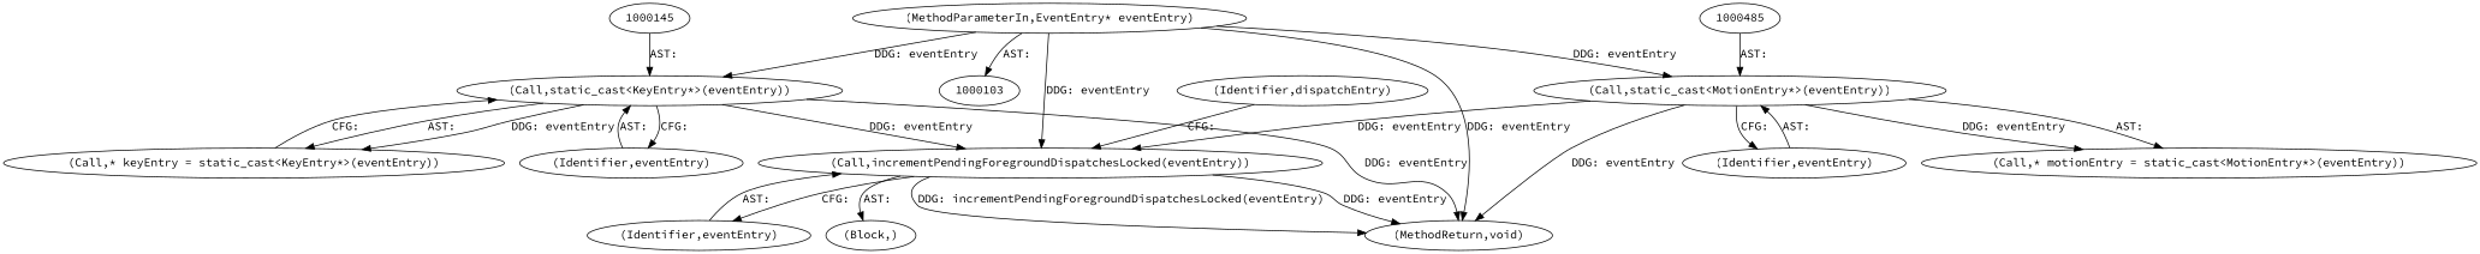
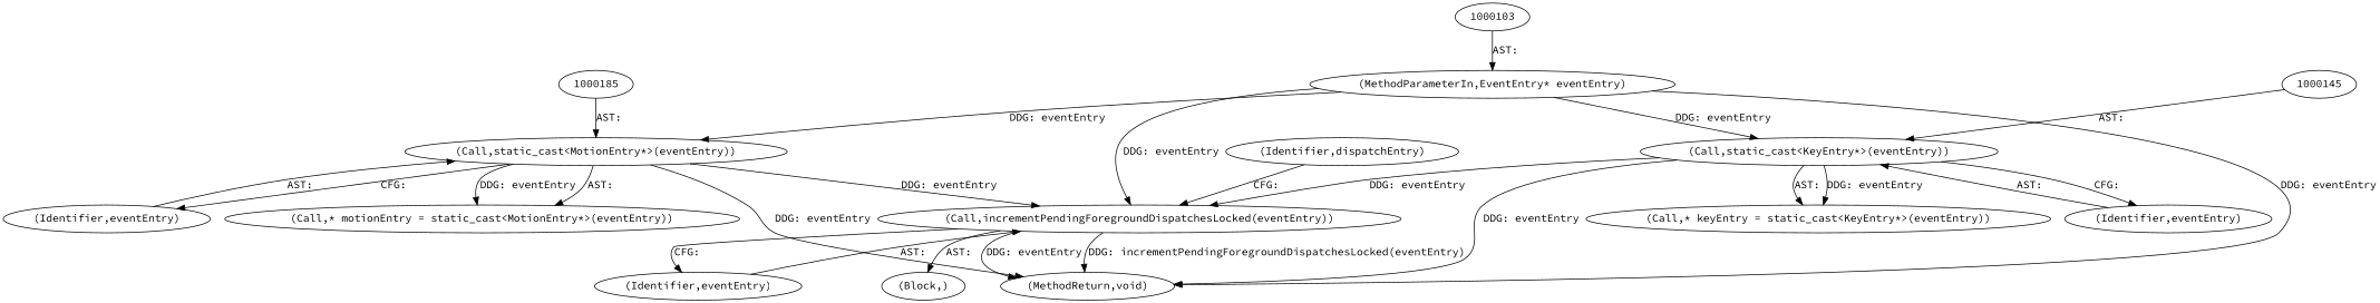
  digraph {
    fontname="Source Code Pro"
    node [fontname="Source Code Pro"]
    edge [fontname="Source Code Pro"]
    n1 [label="(Call,incrementPendingForegroundDispatchesLocked(eventEntry))"]
    n2 [label="(Identifier,eventEntry)"]
    n3 [label="(Block,)"]
    n4 [label="(MethodReturn,void)"]
    n5 [label="(Call,static_cast<MotionEntry*>(eventEntry))"]
    n6 [label="(Call,* motionEntry = static_cast<MotionEntry*>(eventEntry))"]
    n7 [label="(Identifier,eventEntry)"]
    n8 [label="(MethodParameterIn,EventEntry* eventEntry)"]
    n9 [label="(Call,static_cast<KeyEntry*>(eventEntry))"]
    1000103
    n11 [label="(Call,* keyEntry = static_cast<KeyEntry*>(eventEntry))"]
    n12 [label="(Identifier,eventEntry)"]
    n13 [label="(Identifier,dispatchEntry)"]
-   1000185 [label=1000485]
+   1000185
    1000145
    n1 -> n2 [label="CFG: "]
    n1 -> n3 [label="AST: "]
    n1 -> n4 [label="DDG: incrementPendingForegroundDispatchesLocked(eventEntry)"]
    n1 -> n4 [label="DDG: eventEntry"]
    n2 -> n1 [label="AST: "]
    n5 -> n1 [label="DDG: eventEntry"]
    n5 -> n4 [label="DDG: eventEntry"]
    n5 -> n6 [label="AST: "]
    n5 -> n6 [label="DDG: eventEntry"]
    n5 -> n7 [label="CFG: "]
    n7 -> n5 [label="AST: "]
    n8 -> n1 [label="DDG: eventEntry"]
    n8 -> n4 [label="DDG: eventEntry"]
    n8 -> n5 [label="DDG: eventEntry"]
    n8 -> n9 [label="DDG: eventEntry"]
-   n8 -> 1000103 [label="AST: "]
+   1000103 -> n8 [label="AST: "]
    n9 -> n1 [label="DDG: eventEntry"]
    n9 -> n4 [label="DDG: eventEntry"]
    n9 -> n11 [label="AST: "]
    n9 -> n11 [label="DDG: eventEntry"]
    n9 -> n12 [label="CFG: "]
-   n11 -> n9 [label="CFG: "]
    n12 -> n9 [label="AST: "]
    n13 -> n1 [label="CFG: "]
    1000185 -> n5 [label="AST: "]
    1000145 -> n9 [label="AST: "]
  }
